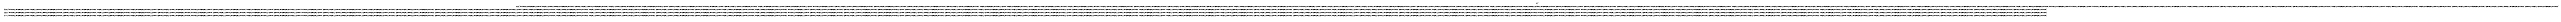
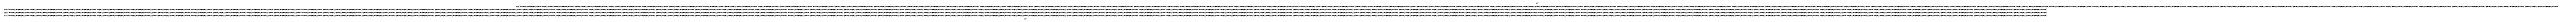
  digraph {
    node [shape=record]
    n1 [label="entry - []"]
    n2 [label="908268763 - [(!ENV_IS_LOCKING && ENV_SHARED_CACHE && !MAX_MEMORY), (DUPLICATES && !MAX_MEMORY && SEQUENTIAL && ENV_SHARED_CACHE && ENV_IS_LOCKING), (!CACHE_MODE && !DUPLICATES && !MAX_MEMORY && !ENV_SHARED_CACHE && ENV_IS_LOCKING), (!DUPLICATES && !MAX_MEMORY && CACHE_MODE && !ENV_SHARED_CACHE && ENV_IS_LOCKING), (DUPLICATES && ENV_SHARED_CACHE && ENV_IS_LOCKING && MAX_MEMORY), (!CACHE_MODE && DUPLICATES && !MAX_MEMORY && !ENV_SHARED_CACHE && !ENV_IS_LOCKING), (ENV_IS_LOCKING && ENV_SHARED_CACHE && !MAX_MEMORY), (!CACHE_MODE && DUPLICATES && !MAX_MEMORY && ENV_SHARED_CACHE && !ENV_IS_LOCKING), (!DUPLICATES && !ENV_SHARED_CACHE && ENV_IS_LOCKING && !MAX_MEMORY), (CACHE_MODE && ENV_SHARED_CACHE && ENV_IS_LOCKING && !MAX_MEMORY), (!ENV_IS_LOCKING && ENV_SHARED_CACHE && MAX_MEMORY), (!CACHE_MODE && !DUPLICATES && !MAX_MEMORY && SEQUENTIAL && ENV_SHARED_CACHE && ENV_IS_LOCKING), (!CACHE_MODE && DUPLICATES && ENV_SHARED_CACHE && MAX_MEMORY && !ENV_IS_LOCKING), (!CACHE_MODE && DUPLICATES && SEQUENTIAL && MAX_MEMORY && !ENV_SHARED_CACHE && ENV_IS_LOCKING), (!CACHE_MODE && DUPLICATES && !MAX_MEMORY && ENV_SHARED_CACHE && ENV_IS_LOCKING), (!DUPLICATES && ENV_SHARED_CACHE && ENV_IS_LOCKING && !MAX_MEMORY), (DUPLICATES && ENV_SHARED_CACHE && ENV_IS_LOCKING && !MAX_MEMORY), (!CACHE_MODE && !DUPLICATES && ENV_SHARED_CACHE && MAX_MEMORY && !ENV_IS_LOCKING), (!DUPLICATES && SEQUENTIAL && ENV_SHARED_CACHE && MAX_MEMORY && ENV_IS_LOCKING), (!DUPLICATES && !MAX_MEMORY && SEQUENTIAL && !ENV_SHARED_CACHE && ENV_IS_LOCKING), (!CACHE_MODE && DUPLICATES && MAX_MEMORY && !ENV_SHARED_CACHE && !ENV_IS_LOCKING), (!CACHE_MODE && DUPLICATES && !MAX_MEMORY && SEQUENTIAL && ENV_SHARED_CACHE && ENV_IS_LOCKING), (CACHE_MODE && !ENV_SHARED_CACHE && ENV_IS_LOCKING && MAX_MEMORY), (DUPLICATES && !SEQUENTIAL && ENV_SHARED_CACHE && MAX_MEMORY && ENV_IS_LOCKING), (DUPLICATES && SEQUENTIAL && ENV_SHARED_CACHE && MAX_MEMORY && ENV_IS_LOCKING), (!ENV_IS_LOCKING && !ENV_SHARED_CACHE && !MAX_MEMORY), (!CACHE_MODE && !DUPLICATES && MAX_MEMORY && !ENV_SHARED_CACHE && !ENV_IS_LOCKING), (!CACHE_MODE && !DUPLICATES && !MAX_MEMORY && !ENV_SHARED_CACHE && !ENV_IS_LOCKING), (CACHE_MODE && ENV_SHARED_CACHE && ENV_IS_LOCKING && MAX_MEMORY), (!CACHE_MODE && DUPLICATES && !MAX_MEMORY && !SEQUENTIAL && !ENV_SHARED_CACHE && ENV_IS_LOCKING), (!CACHE_MODE && !DUPLICATES && !MAX_MEMORY && ENV_SHARED_CACHE && ENV_IS_LOCKING), (!DUPLICATES && !MAX_MEMORY && ENV_SHARED_CACHE && CACHE_MODE && ENV_IS_LOCKING), (DUPLICATES && SEQUENTIAL && MAX_MEMORY && !ENV_SHARED_CACHE && ENV_IS_LOCKING), (CACHE_MODE && !ENV_SHARED_CACHE && ENV_IS_LOCKING && !MAX_MEMORY), (!CACHE_MODE && DUPLICATES && ENV_SHARED_CACHE && MAX_MEMORY && ENV_IS_LOCKING), (!CACHE_MODE && DUPLICATES && !MAX_MEMORY && !ENV_SHARED_CACHE && ENV_IS_LOCKING), (!DUPLICATES && ENV_SHARED_CACHE && ENV_IS_LOCKING && MAX_MEMORY), (!DUPLICATES && !MAX_MEMORY && SEQUENTIAL && ENV_SHARED_CACHE && ENV_IS_LOCKING), (ENV_IS_LOCKING && ENV_SHARED_CACHE && MAX_MEMORY), (!DUPLICATES && MAX_MEMORY && CACHE_MODE && !ENV_SHARED_CACHE && ENV_IS_LOCKING), (!CACHE_MODE && !DUPLICATES && SEQUENTIAL && MAX_MEMORY && !ENV_SHARED_CACHE && ENV_IS_LOCKING), (!CACHE_MODE && DUPLICATES && !SEQUENTIAL && ENV_SHARED_CACHE && MAX_MEMORY && ENV_IS_LOCKING), (DUPLICATES && !ENV_SHARED_CACHE && ENV_IS_LOCKING && !MAX_MEMORY), (!CACHE_MODE && DUPLICATES && !SEQUENTIAL && MAX_MEMORY && !ENV_SHARED_CACHE && ENV_IS_LOCKING), (!CACHE_MODE && !DUPLICATES && ENV_SHARED_CACHE && MAX_MEMORY && ENV_IS_LOCKING), (DUPLICATES && !MAX_MEMORY && SEQUENTIAL && !ENV_SHARED_CACHE && ENV_IS_LOCKING), (!CACHE_MODE && DUPLICATES && !MAX_MEMORY && !SEQUENTIAL && ENV_SHARED_CACHE && ENV_IS_LOCKING), (DUPLICATES && !MAX_MEMORY && !SEQUENTIAL && ENV_SHARED_CACHE && ENV_IS_LOCKING), (ENV_IS_LOCKING && !ENV_SHARED_CACHE && MAX_MEMORY), (ENV_IS_LOCKING && !ENV_SHARED_CACHE && !MAX_MEMORY), (!ENV_IS_LOCKING && !ENV_SHARED_CACHE && MAX_MEMORY), (!CACHE_MODE && !DUPLICATES && !MAX_MEMORY && SEQUENTIAL && !ENV_SHARED_CACHE && ENV_IS_LOCKING), (!CACHE_MODE && DUPLICATES && MAX_MEMORY && !ENV_SHARED_CACHE && ENV_IS_LOCKING), (!DUPLICATES && SEQUENTIAL && MAX_MEMORY && !ENV_SHARED_CACHE && ENV_IS_LOCKING), (!CACHE_MODE && !DUPLICATES && SEQUENTIAL && ENV_SHARED_CACHE && MAX_MEMORY && ENV_IS_LOCKING), (DUPLICATES && !MAX_MEMORY && !SEQUENTIAL && !ENV_SHARED_CACHE && ENV_IS_LOCKING), (!CACHE_MODE && DUPLICATES && SEQUENTIAL && ENV_SHARED_CACHE && MAX_MEMORY && ENV_IS_LOCKING), (!DUPLICATES && !ENV_SHARED_CACHE && ENV_IS_LOCKING && MAX_MEMORY), (DUPLICATES && !ENV_SHARED_CACHE && ENV_IS_LOCKING && MAX_MEMORY), (DUPLICATES && !SEQUENTIAL && MAX_MEMORY && !ENV_SHARED_CACHE && ENV_IS_LOCKING), (!DUPLICATES && ENV_SHARED_CACHE && MAX_MEMORY && CACHE_MODE && ENV_IS_LOCKING), (!CACHE_MODE && !DUPLICATES && MAX_MEMORY && !ENV_SHARED_CACHE && ENV_IS_LOCKING), (!CACHE_MODE && DUPLICATES && !MAX_MEMORY && SEQUENTIAL && !ENV_SHARED_CACHE && ENV_IS_LOCKING), (!CACHE_MODE && !DUPLICATES && !MAX_MEMORY && ENV_SHARED_CACHE && !ENV_IS_LOCKING)]"]
+   n3 [label="exit - []"]
    n4 [label="795322083 - [(!ENV_IS_LOCKING && ENV_SHARED_CACHE && !MAX_MEMORY), (DUPLICATES && !MAX_MEMORY && SEQUENTIAL && ENV_SHARED_CACHE && ENV_IS_LOCKING), (!CACHE_MODE && !DUPLICATES && !MAX_MEMORY && !ENV_SHARED_CACHE && ENV_IS_LOCKING), (!DUPLICATES && !MAX_MEMORY && CACHE_MODE && !ENV_SHARED_CACHE && ENV_IS_LOCKING), (DUPLICATES && ENV_SHARED_CACHE && ENV_IS_LOCKING && MAX_MEMORY), (!CACHE_MODE && DUPLICATES && !MAX_MEMORY && !ENV_SHARED_CACHE && !ENV_IS_LOCKING), (ENV_IS_LOCKING && ENV_SHARED_CACHE && !MAX_MEMORY), (!CACHE_MODE && DUPLICATES && !MAX_MEMORY && ENV_SHARED_CACHE && !ENV_IS_LOCKING), (!DUPLICATES && !ENV_SHARED_CACHE && ENV_IS_LOCKING && !MAX_MEMORY), (CACHE_MODE && ENV_SHARED_CACHE && ENV_IS_LOCKING && !MAX_MEMORY), (!ENV_IS_LOCKING && ENV_SHARED_CACHE && MAX_MEMORY), (!CACHE_MODE && !DUPLICATES && !MAX_MEMORY && SEQUENTIAL && ENV_SHARED_CACHE && ENV_IS_LOCKING), (!CACHE_MODE && DUPLICATES && ENV_SHARED_CACHE && MAX_MEMORY && !ENV_IS_LOCKING), (!CACHE_MODE && DUPLICATES && SEQUENTIAL && MAX_MEMORY && !ENV_SHARED_CACHE && ENV_IS_LOCKING), (!CACHE_MODE && DUPLICATES && !MAX_MEMORY && ENV_SHARED_CACHE && ENV_IS_LOCKING), (!DUPLICATES && ENV_SHARED_CACHE && ENV_IS_LOCKING && !MAX_MEMORY), (DUPLICATES && ENV_SHARED_CACHE && ENV_IS_LOCKING && !MAX_MEMORY), (!CACHE_MODE && !DUPLICATES && ENV_SHARED_CACHE && MAX_MEMORY && !ENV_IS_LOCKING), (!DUPLICATES && SEQUENTIAL && ENV_SHARED_CACHE && MAX_MEMORY && ENV_IS_LOCKING), (!DUPLICATES && !MAX_MEMORY && SEQUENTIAL && !ENV_SHARED_CACHE && ENV_IS_LOCKING), (!CACHE_MODE && DUPLICATES && MAX_MEMORY && !ENV_SHARED_CACHE && !ENV_IS_LOCKING), (!CACHE_MODE && DUPLICATES && !MAX_MEMORY && SEQUENTIAL && ENV_SHARED_CACHE && ENV_IS_LOCKING), (CACHE_MODE && !ENV_SHARED_CACHE && ENV_IS_LOCKING && MAX_MEMORY), (DUPLICATES && !SEQUENTIAL && ENV_SHARED_CACHE && MAX_MEMORY && ENV_IS_LOCKING), (DUPLICATES && SEQUENTIAL && ENV_SHARED_CACHE && MAX_MEMORY && ENV_IS_LOCKING), (!ENV_IS_LOCKING && !ENV_SHARED_CACHE && !MAX_MEMORY), (!CACHE_MODE && !DUPLICATES && MAX_MEMORY && !ENV_SHARED_CACHE && !ENV_IS_LOCKING), (!CACHE_MODE && !DUPLICATES && !MAX_MEMORY && !ENV_SHARED_CACHE && !ENV_IS_LOCKING), (CACHE_MODE && ENV_SHARED_CACHE && ENV_IS_LOCKING && MAX_MEMORY), (!CACHE_MODE && DUPLICATES && !MAX_MEMORY && !SEQUENTIAL && !ENV_SHARED_CACHE && ENV_IS_LOCKING), (!CACHE_MODE && !DUPLICATES && !MAX_MEMORY && ENV_SHARED_CACHE && ENV_IS_LOCKING), (!DUPLICATES && !MAX_MEMORY && ENV_SHARED_CACHE && CACHE_MODE && ENV_IS_LOCKING), (DUPLICATES && SEQUENTIAL && MAX_MEMORY && !ENV_SHARED_CACHE && ENV_IS_LOCKING), (CACHE_MODE && !ENV_SHARED_CACHE && ENV_IS_LOCKING && !MAX_MEMORY), (!CACHE_MODE && DUPLICATES && ENV_SHARED_CACHE && MAX_MEMORY && ENV_IS_LOCKING), (!CACHE_MODE && DUPLICATES && !MAX_MEMORY && !ENV_SHARED_CACHE && ENV_IS_LOCKING), (!DUPLICATES && ENV_SHARED_CACHE && ENV_IS_LOCKING && MAX_MEMORY), (!DUPLICATES && !MAX_MEMORY && SEQUENTIAL && ENV_SHARED_CACHE && ENV_IS_LOCKING), (ENV_IS_LOCKING && ENV_SHARED_CACHE && MAX_MEMORY), (!DUPLICATES && MAX_MEMORY && CACHE_MODE && !ENV_SHARED_CACHE && ENV_IS_LOCKING), (!CACHE_MODE && !DUPLICATES && SEQUENTIAL && MAX_MEMORY && !ENV_SHARED_CACHE && ENV_IS_LOCKING), (!CACHE_MODE && DUPLICATES && !SEQUENTIAL && ENV_SHARED_CACHE && MAX_MEMORY && ENV_IS_LOCKING), (DUPLICATES && !ENV_SHARED_CACHE && ENV_IS_LOCKING && !MAX_MEMORY), (!CACHE_MODE && DUPLICATES && !SEQUENTIAL && MAX_MEMORY && !ENV_SHARED_CACHE && ENV_IS_LOCKING), (!CACHE_MODE && !DUPLICATES && ENV_SHARED_CACHE && MAX_MEMORY && ENV_IS_LOCKING), (DUPLICATES && !MAX_MEMORY && SEQUENTIAL && !ENV_SHARED_CACHE && ENV_IS_LOCKING), (!CACHE_MODE && DUPLICATES && !MAX_MEMORY && !SEQUENTIAL && ENV_SHARED_CACHE && ENV_IS_LOCKING), (DUPLICATES && !MAX_MEMORY && !SEQUENTIAL && ENV_SHARED_CACHE && ENV_IS_LOCKING), (ENV_IS_LOCKING && !ENV_SHARED_CACHE && MAX_MEMORY), (ENV_IS_LOCKING && !ENV_SHARED_CACHE && !MAX_MEMORY), (!ENV_IS_LOCKING && !ENV_SHARED_CACHE && MAX_MEMORY), (!CACHE_MODE && !DUPLICATES && !MAX_MEMORY && SEQUENTIAL && !ENV_SHARED_CACHE && ENV_IS_LOCKING), (!CACHE_MODE && DUPLICATES && MAX_MEMORY && !ENV_SHARED_CACHE && ENV_IS_LOCKING), (!DUPLICATES && SEQUENTIAL && MAX_MEMORY && !ENV_SHARED_CACHE && ENV_IS_LOCKING), (!CACHE_MODE && !DUPLICATES && SEQUENTIAL && ENV_SHARED_CACHE && MAX_MEMORY && ENV_IS_LOCKING), (DUPLICATES && !MAX_MEMORY && !SEQUENTIAL && !ENV_SHARED_CACHE && ENV_IS_LOCKING), (!CACHE_MODE && DUPLICATES && SEQUENTIAL && ENV_SHARED_CACHE && MAX_MEMORY && ENV_IS_LOCKING), (!DUPLICATES && !ENV_SHARED_CACHE && ENV_IS_LOCKING && MAX_MEMORY), (DUPLICATES && !ENV_SHARED_CACHE && ENV_IS_LOCKING && MAX_MEMORY), (DUPLICATES && !SEQUENTIAL && MAX_MEMORY && !ENV_SHARED_CACHE && ENV_IS_LOCKING), (!DUPLICATES && ENV_SHARED_CACHE && MAX_MEMORY && CACHE_MODE && ENV_IS_LOCKING), (!CACHE_MODE && !DUPLICATES && MAX_MEMORY && !ENV_SHARED_CACHE && ENV_IS_LOCKING), (!CACHE_MODE && DUPLICATES && !MAX_MEMORY && SEQUENTIAL && !ENV_SHARED_CACHE && ENV_IS_LOCKING), (!CACHE_MODE && !DUPLICATES && !MAX_MEMORY && ENV_SHARED_CACHE && !ENV_IS_LOCKING)]"]
    n5 [label="103111712 - [(!ENV_IS_LOCKING && ENV_SHARED_CACHE && !MAX_MEMORY), (DUPLICATES && !MAX_MEMORY && SEQUENTIAL && ENV_SHARED_CACHE && ENV_IS_LOCKING), (!CACHE_MODE && !DUPLICATES && !MAX_MEMORY && !ENV_SHARED_CACHE && ENV_IS_LOCKING), (!DUPLICATES && !MAX_MEMORY && CACHE_MODE && !ENV_SHARED_CACHE && ENV_IS_LOCKING), (DUPLICATES && ENV_SHARED_CACHE && ENV_IS_LOCKING && MAX_MEMORY), (!CACHE_MODE && DUPLICATES && !MAX_MEMORY && !ENV_SHARED_CACHE && !ENV_IS_LOCKING), (ENV_IS_LOCKING && ENV_SHARED_CACHE && !MAX_MEMORY), (!CACHE_MODE && DUPLICATES && !MAX_MEMORY && ENV_SHARED_CACHE && !ENV_IS_LOCKING), (!DUPLICATES && !ENV_SHARED_CACHE && ENV_IS_LOCKING && !MAX_MEMORY), (CACHE_MODE && ENV_SHARED_CACHE && ENV_IS_LOCKING && !MAX_MEMORY), (!ENV_IS_LOCKING && ENV_SHARED_CACHE && MAX_MEMORY), (!CACHE_MODE && !DUPLICATES && !MAX_MEMORY && SEQUENTIAL && ENV_SHARED_CACHE && ENV_IS_LOCKING), (!CACHE_MODE && DUPLICATES && ENV_SHARED_CACHE && MAX_MEMORY && !ENV_IS_LOCKING), (!CACHE_MODE && DUPLICATES && SEQUENTIAL && MAX_MEMORY && !ENV_SHARED_CACHE && ENV_IS_LOCKING), (!CACHE_MODE && DUPLICATES && !MAX_MEMORY && ENV_SHARED_CACHE && ENV_IS_LOCKING), (!DUPLICATES && ENV_SHARED_CACHE && ENV_IS_LOCKING && !MAX_MEMORY), (DUPLICATES && ENV_SHARED_CACHE && ENV_IS_LOCKING && !MAX_MEMORY), (!CACHE_MODE && !DUPLICATES && ENV_SHARED_CACHE && MAX_MEMORY && !ENV_IS_LOCKING), (!DUPLICATES && SEQUENTIAL && ENV_SHARED_CACHE && MAX_MEMORY && ENV_IS_LOCKING), (!DUPLICATES && !MAX_MEMORY && SEQUENTIAL && !ENV_SHARED_CACHE && ENV_IS_LOCKING), (!CACHE_MODE && DUPLICATES && MAX_MEMORY && !ENV_SHARED_CACHE && !ENV_IS_LOCKING), (!CACHE_MODE && DUPLICATES && !MAX_MEMORY && SEQUENTIAL && ENV_SHARED_CACHE && ENV_IS_LOCKING), (CACHE_MODE && !ENV_SHARED_CACHE && ENV_IS_LOCKING && MAX_MEMORY), (DUPLICATES && !SEQUENTIAL && ENV_SHARED_CACHE && MAX_MEMORY && ENV_IS_LOCKING), (DUPLICATES && SEQUENTIAL && ENV_SHARED_CACHE && MAX_MEMORY && ENV_IS_LOCKING), (!ENV_IS_LOCKING && !ENV_SHARED_CACHE && !MAX_MEMORY), (!CACHE_MODE && !DUPLICATES && MAX_MEMORY && !ENV_SHARED_CACHE && !ENV_IS_LOCKING), (!CACHE_MODE && !DUPLICATES && !MAX_MEMORY && !ENV_SHARED_CACHE && !ENV_IS_LOCKING), (CACHE_MODE && ENV_SHARED_CACHE && ENV_IS_LOCKING && MAX_MEMORY), (!CACHE_MODE && DUPLICATES && !MAX_MEMORY && !SEQUENTIAL && !ENV_SHARED_CACHE && ENV_IS_LOCKING), (!CACHE_MODE && !DUPLICATES && !MAX_MEMORY && ENV_SHARED_CACHE && ENV_IS_LOCKING), (!DUPLICATES && !MAX_MEMORY && ENV_SHARED_CACHE && CACHE_MODE && ENV_IS_LOCKING), (DUPLICATES && SEQUENTIAL && MAX_MEMORY && !ENV_SHARED_CACHE && ENV_IS_LOCKING), (CACHE_MODE && !ENV_SHARED_CACHE && ENV_IS_LOCKING && !MAX_MEMORY), (!CACHE_MODE && DUPLICATES && ENV_SHARED_CACHE && MAX_MEMORY && ENV_IS_LOCKING), (!CACHE_MODE && DUPLICATES && !MAX_MEMORY && !ENV_SHARED_CACHE && ENV_IS_LOCKING), (!DUPLICATES && ENV_SHARED_CACHE && ENV_IS_LOCKING && MAX_MEMORY), (!DUPLICATES && !MAX_MEMORY && SEQUENTIAL && ENV_SHARED_CACHE && ENV_IS_LOCKING), (ENV_IS_LOCKING && ENV_SHARED_CACHE && MAX_MEMORY), (!DUPLICATES && MAX_MEMORY && CACHE_MODE && !ENV_SHARED_CACHE && ENV_IS_LOCKING), (!CACHE_MODE && !DUPLICATES && SEQUENTIAL && MAX_MEMORY && !ENV_SHARED_CACHE && ENV_IS_LOCKING), (!CACHE_MODE && DUPLICATES && !SEQUENTIAL && ENV_SHARED_CACHE && MAX_MEMORY && ENV_IS_LOCKING), (DUPLICATES && !ENV_SHARED_CACHE && ENV_IS_LOCKING && !MAX_MEMORY), (!CACHE_MODE && DUPLICATES && !SEQUENTIAL && MAX_MEMORY && !ENV_SHARED_CACHE && ENV_IS_LOCKING), (!CACHE_MODE && !DUPLICATES && ENV_SHARED_CACHE && MAX_MEMORY && ENV_IS_LOCKING), (DUPLICATES && !MAX_MEMORY && SEQUENTIAL && !ENV_SHARED_CACHE && ENV_IS_LOCKING), (!CACHE_MODE && DUPLICATES && !MAX_MEMORY && !SEQUENTIAL && ENV_SHARED_CACHE && ENV_IS_LOCKING), (DUPLICATES && !MAX_MEMORY && !SEQUENTIAL && ENV_SHARED_CACHE && ENV_IS_LOCKING), (ENV_IS_LOCKING && !ENV_SHARED_CACHE && MAX_MEMORY), (ENV_IS_LOCKING && !ENV_SHARED_CACHE && !MAX_MEMORY), (!ENV_IS_LOCKING && !ENV_SHARED_CACHE && MAX_MEMORY), (!CACHE_MODE && !DUPLICATES && !MAX_MEMORY && SEQUENTIAL && !ENV_SHARED_CACHE && ENV_IS_LOCKING), (!CACHE_MODE && DUPLICATES && MAX_MEMORY && !ENV_SHARED_CACHE && ENV_IS_LOCKING), (!DUPLICATES && SEQUENTIAL && MAX_MEMORY && !ENV_SHARED_CACHE && ENV_IS_LOCKING), (!CACHE_MODE && !DUPLICATES && SEQUENTIAL && ENV_SHARED_CACHE && MAX_MEMORY && ENV_IS_LOCKING), (DUPLICATES && !MAX_MEMORY && !SEQUENTIAL && !ENV_SHARED_CACHE && ENV_IS_LOCKING), (!CACHE_MODE && DUPLICATES && SEQUENTIAL && ENV_SHARED_CACHE && MAX_MEMORY && ENV_IS_LOCKING), (!DUPLICATES && !ENV_SHARED_CACHE && ENV_IS_LOCKING && MAX_MEMORY), (DUPLICATES && !ENV_SHARED_CACHE && ENV_IS_LOCKING && MAX_MEMORY), (DUPLICATES && !SEQUENTIAL && MAX_MEMORY && !ENV_SHARED_CACHE && ENV_IS_LOCKING), (!DUPLICATES && ENV_SHARED_CACHE && MAX_MEMORY && CACHE_MODE && ENV_IS_LOCKING), (!CACHE_MODE && !DUPLICATES && MAX_MEMORY && !ENV_SHARED_CACHE && ENV_IS_LOCKING), (!CACHE_MODE && DUPLICATES && !MAX_MEMORY && SEQUENTIAL && !ENV_SHARED_CACHE && ENV_IS_LOCKING), (!CACHE_MODE && !DUPLICATES && !MAX_MEMORY && ENV_SHARED_CACHE && !ENV_IS_LOCKING)]"]
    n6 [label="1583326270 - [(!ENV_IS_LOCKING && ENV_SHARED_CACHE && !MAX_MEMORY), (DUPLICATES && !MAX_MEMORY && SEQUENTIAL && ENV_SHARED_CACHE && ENV_IS_LOCKING), (!CACHE_MODE && !DUPLICATES && !MAX_MEMORY && !ENV_SHARED_CACHE && ENV_IS_LOCKING), (!DUPLICATES && !MAX_MEMORY && CACHE_MODE && !ENV_SHARED_CACHE && ENV_IS_LOCKING), (DUPLICATES && ENV_SHARED_CACHE && ENV_IS_LOCKING && MAX_MEMORY), (!CACHE_MODE && DUPLICATES && !MAX_MEMORY && !ENV_SHARED_CACHE && !ENV_IS_LOCKING), (ENV_IS_LOCKING && ENV_SHARED_CACHE && !MAX_MEMORY), (!CACHE_MODE && DUPLICATES && !MAX_MEMORY && ENV_SHARED_CACHE && !ENV_IS_LOCKING), (!DUPLICATES && !ENV_SHARED_CACHE && ENV_IS_LOCKING && !MAX_MEMORY), (CACHE_MODE && ENV_SHARED_CACHE && ENV_IS_LOCKING && !MAX_MEMORY), (!ENV_IS_LOCKING && ENV_SHARED_CACHE && MAX_MEMORY), (!CACHE_MODE && !DUPLICATES && !MAX_MEMORY && SEQUENTIAL && ENV_SHARED_CACHE && ENV_IS_LOCKING), (!CACHE_MODE && DUPLICATES && ENV_SHARED_CACHE && MAX_MEMORY && !ENV_IS_LOCKING), (!CACHE_MODE && DUPLICATES && SEQUENTIAL && MAX_MEMORY && !ENV_SHARED_CACHE && ENV_IS_LOCKING), (!CACHE_MODE && DUPLICATES && !MAX_MEMORY && ENV_SHARED_CACHE && ENV_IS_LOCKING), (!DUPLICATES && ENV_SHARED_CACHE && ENV_IS_LOCKING && !MAX_MEMORY), (DUPLICATES && ENV_SHARED_CACHE && ENV_IS_LOCKING && !MAX_MEMORY), (!CACHE_MODE && !DUPLICATES && ENV_SHARED_CACHE && MAX_MEMORY && !ENV_IS_LOCKING), (!DUPLICATES && SEQUENTIAL && ENV_SHARED_CACHE && MAX_MEMORY && ENV_IS_LOCKING), (!DUPLICATES && !MAX_MEMORY && SEQUENTIAL && !ENV_SHARED_CACHE && ENV_IS_LOCKING), (!CACHE_MODE && DUPLICATES && MAX_MEMORY && !ENV_SHARED_CACHE && !ENV_IS_LOCKING), (!CACHE_MODE && DUPLICATES && !MAX_MEMORY && SEQUENTIAL && ENV_SHARED_CACHE && ENV_IS_LOCKING), (CACHE_MODE && !ENV_SHARED_CACHE && ENV_IS_LOCKING && MAX_MEMORY), (DUPLICATES && !SEQUENTIAL && ENV_SHARED_CACHE && MAX_MEMORY && ENV_IS_LOCKING), (DUPLICATES && SEQUENTIAL && ENV_SHARED_CACHE && MAX_MEMORY && ENV_IS_LOCKING), (!ENV_IS_LOCKING && !ENV_SHARED_CACHE && !MAX_MEMORY), (!CACHE_MODE && !DUPLICATES && MAX_MEMORY && !ENV_SHARED_CACHE && !ENV_IS_LOCKING), (!CACHE_MODE && !DUPLICATES && !MAX_MEMORY && !ENV_SHARED_CACHE && !ENV_IS_LOCKING), (CACHE_MODE && ENV_SHARED_CACHE && ENV_IS_LOCKING && MAX_MEMORY), (!CACHE_MODE && DUPLICATES && !MAX_MEMORY && !SEQUENTIAL && !ENV_SHARED_CACHE && ENV_IS_LOCKING), (!CACHE_MODE && !DUPLICATES && !MAX_MEMORY && ENV_SHARED_CACHE && ENV_IS_LOCKING), (!DUPLICATES && !MAX_MEMORY && ENV_SHARED_CACHE && CACHE_MODE && ENV_IS_LOCKING), (DUPLICATES && SEQUENTIAL && MAX_MEMORY && !ENV_SHARED_CACHE && ENV_IS_LOCKING), (CACHE_MODE && !ENV_SHARED_CACHE && ENV_IS_LOCKING && !MAX_MEMORY), (!CACHE_MODE && DUPLICATES && ENV_SHARED_CACHE && MAX_MEMORY && ENV_IS_LOCKING), (!CACHE_MODE && DUPLICATES && !MAX_MEMORY && !ENV_SHARED_CACHE && ENV_IS_LOCKING), (!DUPLICATES && ENV_SHARED_CACHE && ENV_IS_LOCKING && MAX_MEMORY), (!DUPLICATES && !MAX_MEMORY && SEQUENTIAL && ENV_SHARED_CACHE && ENV_IS_LOCKING), (ENV_IS_LOCKING && ENV_SHARED_CACHE && MAX_MEMORY), (!DUPLICATES && MAX_MEMORY && CACHE_MODE && !ENV_SHARED_CACHE && ENV_IS_LOCKING), (!CACHE_MODE && !DUPLICATES && SEQUENTIAL && MAX_MEMORY && !ENV_SHARED_CACHE && ENV_IS_LOCKING), (!CACHE_MODE && DUPLICATES && !SEQUENTIAL && ENV_SHARED_CACHE && MAX_MEMORY && ENV_IS_LOCKING), (DUPLICATES && !ENV_SHARED_CACHE && ENV_IS_LOCKING && !MAX_MEMORY), (!CACHE_MODE && DUPLICATES && !SEQUENTIAL && MAX_MEMORY && !ENV_SHARED_CACHE && ENV_IS_LOCKING), (!CACHE_MODE && !DUPLICATES && ENV_SHARED_CACHE && MAX_MEMORY && ENV_IS_LOCKING), (DUPLICATES && !MAX_MEMORY && SEQUENTIAL && !ENV_SHARED_CACHE && ENV_IS_LOCKING), (!CACHE_MODE && DUPLICATES && !MAX_MEMORY && !SEQUENTIAL && ENV_SHARED_CACHE && ENV_IS_LOCKING), (DUPLICATES && !MAX_MEMORY && !SEQUENTIAL && ENV_SHARED_CACHE && ENV_IS_LOCKING), (ENV_IS_LOCKING && !ENV_SHARED_CACHE && MAX_MEMORY), (ENV_IS_LOCKING && !ENV_SHARED_CACHE && !MAX_MEMORY), (!ENV_IS_LOCKING && !ENV_SHARED_CACHE && MAX_MEMORY), (!CACHE_MODE && !DUPLICATES && !MAX_MEMORY && SEQUENTIAL && !ENV_SHARED_CACHE && ENV_IS_LOCKING), (!CACHE_MODE && DUPLICATES && MAX_MEMORY && !ENV_SHARED_CACHE && ENV_IS_LOCKING), (!DUPLICATES && SEQUENTIAL && MAX_MEMORY && !ENV_SHARED_CACHE && ENV_IS_LOCKING), (!CACHE_MODE && !DUPLICATES && SEQUENTIAL && ENV_SHARED_CACHE && MAX_MEMORY && ENV_IS_LOCKING), (DUPLICATES && !MAX_MEMORY && !SEQUENTIAL && !ENV_SHARED_CACHE && ENV_IS_LOCKING), (!CACHE_MODE && DUPLICATES && SEQUENTIAL && ENV_SHARED_CACHE && MAX_MEMORY && ENV_IS_LOCKING), (!DUPLICATES && !ENV_SHARED_CACHE && ENV_IS_LOCKING && MAX_MEMORY), (DUPLICATES && !ENV_SHARED_CACHE && ENV_IS_LOCKING && MAX_MEMORY), (DUPLICATES && !SEQUENTIAL && MAX_MEMORY && !ENV_SHARED_CACHE && ENV_IS_LOCKING), (!DUPLICATES && ENV_SHARED_CACHE && MAX_MEMORY && CACHE_MODE && ENV_IS_LOCKING), (!CACHE_MODE && !DUPLICATES && MAX_MEMORY && !ENV_SHARED_CACHE && ENV_IS_LOCKING), (!CACHE_MODE && DUPLICATES && !MAX_MEMORY && SEQUENTIAL && !ENV_SHARED_CACHE && ENV_IS_LOCKING), (!CACHE_MODE && !DUPLICATES && !MAX_MEMORY && ENV_SHARED_CACHE && !ENV_IS_LOCKING)]"]
    n1 -> n2
    n2 -> n4
    n2 -> n5
    n4 -> n5
    n4 -> n6
+   n5 -> n3
    n6 -> n5
  }
